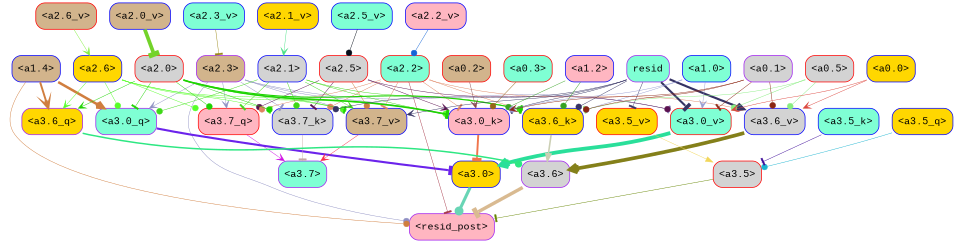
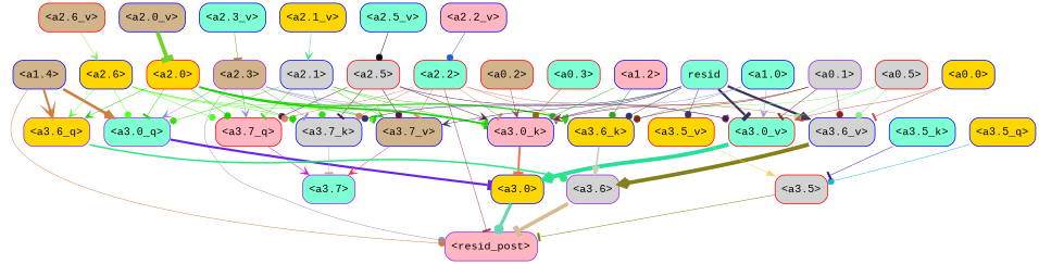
  strict digraph {
    fontname="Liberation Mono"
    splines=true
    node [color=blue fillcolor=aquamarine fontname="Liberation Mono" shape=box style="filled, rounded"]
    edge [arrowhead=dot color="#8f90c3" fontname="Liberation Mono" penwidth=0.6]
    "<a3.7>" [color=purple]
    "<resid_post>" [color=purple fillcolor=lightpink]
    "<a3.6>" [color=purple fillcolor=lightgrey]
    "<a3.5>" [color=red fillcolor=lightgrey]
    "<a3.0>" [fillcolor=gold]
    "<a2.3>" [color=purple fillcolor=tan]
    "<a3.7_q>" [color=red fillcolor=lightpink]
    "<a3.0_q>" [color=purple]
    "<a3.7_k>" [fillcolor=lightgrey]
    "<a3.0_k>" [fillcolor=lightpink]
    "<a3.7_v>" [fillcolor=tan]
    "<a3.0_v>" [color=red]
    "<a1.4>" [fillcolor=tan]
    "<a3.6_q>" [color=purple fillcolor=gold]
    "<a3.5_q>" [fillcolor=gold]
    "<a3.6_k>" [fillcolor=gold]
    "<a3.5_k>"
    "<a3.6_v>" [fillcolor=lightgrey]
    "<a3.5_v>" [color=red fillcolor=gold]
    "<a2.6>" [fillcolor=gold]
    "<a2.5>" [color=red fillcolor=lightgrey]
    "<a2.2>" [color=red]
    "<a2.1>" [fillcolor=lightgrey]
-   "<a2.0>" [color=red fillcolor=lightgrey]
+   "<a2.0>" [color=red fillcolor=gold]
    n25 [color=purple label=resid]
    "<a1.2>" [fillcolor=lightpink]
    "<a1.0>"
    "<a0.5>" [color=red fillcolor=lightgrey]
    "<a0.1>" [color=purple fillcolor=lightgrey]
    "<a0.3>" [color=red]
    "<a0.2>" [color=red fillcolor=tan]
    "<a0.0>" [fillcolor=gold]
    "<a2.6_v>" [color=red fillcolor=tan]
    "<a2.5_v>"
    "<a2.3_v>"
    "<a2.2_v>" [fillcolor=lightpink]
    "<a2.1_v>" [fillcolor=gold]
    "<a2.0_v>" [fillcolor=tan]
    "<a3.6>" -> "<resid_post>" [arrowhead=tee color="#d9ba91" penwidth=4.670643210411072]
    "<a3.5>" -> "<resid_post>" [arrowhead=tee color="#658500"]
    "<a3.0>" -> "<resid_post>" [color="#68d5b5" penwidth=4.246885180473328]
    "<a2.3>" -> "<resid_post>"
    "<a2.3>" -> "<a3.7_q>" [arrowhead=vee]
    "<a2.3>" -> "<a3.0_q>" [arrowhead=vee]
    "<a2.3>" -> "<a3.7_k>" [arrowhead=tee]
    "<a2.3>" -> "<a3.0_k>" [arrowhead=tee]
    "<a2.3>" -> "<a3.7_v>"
    "<a2.3>" -> "<a3.0_v>" [arrowhead=tee]
    "<a3.7_q>" -> "<a3.7>" [arrowhead=vee color="#cf0ee4"]
    "<a3.0_q>" -> "<a3.0>" [arrowhead=tee color="#6b23eb" penwidth=2.8638100624084473]
    "<a3.7_k>" -> "<a3.7>" [arrowhead=tee color="#c6aaa3"]
    "<a3.0_k>" -> "<a3.0>" [arrowhead=tee color="#f0754d" penwidth=2.6274144649505615]
    "<a3.7_v>" -> "<a3.7>" [arrowhead=vee color="#f92e49"]
    "<a3.0_v>" -> "<a3.0>" [arrowhead=vee color="#2adf9a" penwidth=5.188832879066467]
    "<a1.4>" -> "<resid_post>" [color="#d07e3f"]
    "<a1.4>" -> "<a3.0_q>" [arrowhead=vee color="#d07e3f" penwidth=3.477886103093624]
    "<a1.4>" -> "<a3.6_q>" [arrowhead=vee color="#d07e3f" penwidth=2.6487714648246765]
    "<a3.6_q>" -> "<a3.6>" [color="#2de782" penwidth=2.03758105635643]
    "<a3.5_q>" -> "<a3.5>" [color="#1db4d0"]
    "<a3.6_k>" -> "<a3.6>" [color="#cbcfb4" penwidth=2.174198240041733 arrowhead=""]
    "<a3.5_k>" -> "<a3.5>" [arrowhead=tee color="#3b0898"]
    "<a3.6_v>" -> "<a3.6>" [arrowhead=vee color="#84801a" penwidth=5.002329230308533]
    "<a3.5_v>" -> "<a3.5>" [color="#f2d75b" arrowhead=""]
    "<a2.6>" -> "<a3.7_q>" [color="#56fe28"]
    "<a2.6>" -> "<a3.0_q>" [color="#56fe28"]
    "<a2.6>" -> "<a3.7_k>" [arrowhead=tee color="#56fe28"]
    "<a2.6>" -> "<a3.0_k>" [color="#56fe28"]
    "<a2.6>" -> "<a3.7_v>" [color="#56fe28"]
    "<a2.6>" -> "<a3.6_q>" [arrowhead=vee color="#56fe28"]
    "<a2.5>" -> "<a3.7_q>" [color="#5a1150"]
    "<a2.5>" -> "<a3.7_k>" [arrowhead=tee color="#5a1150"]
    "<a2.5>" -> "<a3.0_k>" [arrowhead=vee color="#5a1150"]
-   "<a2.5>" -> "<a3.7_v>" [color="#d07e3f"]
+   "<a2.5>" -> "<a3.7_v>" [color="#5a1150"]
    "<a2.5>" -> "<a3.0_v>" [color="#5a1150"]
    "<a2.2>" -> "<resid_post>" [arrowhead=tee color="#a63648"]
    "<a2.2>" -> "<a3.7_q>" [color="#de8462"]
    "<a2.2>" -> "<a3.7_k>" [color="#de8462"]
    "<a2.2>" -> "<a3.0_k>" [arrowhead=tee color="#de8462"]
    "<a2.2>" -> "<a3.7_v>" [arrowhead=tee color="#de8462"]
    "<a2.2>" -> "<a3.6_k>" [arrowhead=tee color="#de8462"]
    "<a2.2>" -> "<a3.6_v>" [arrowhead=vee color="#de8462"]
    "<a2.1>" -> "<a3.7_q>" [arrowhead=tee color="#3ed817"]
    "<a2.1>" -> "<a3.0_q>" [color="#3ed817"]
    "<a2.1>" -> "<a3.7_k>" [color="#3ed817"]
    "<a2.1>" -> "<a3.0_k>" [arrowhead=tee color="#3ed817"]
    "<a2.1>" -> "<a3.7_v>" [arrowhead=vee color="#3ed817"]
    "<a2.1>" -> "<a3.6_k>" [color="#3ed817"]
    "<a2.0>" -> "<a3.7_q>" [color="#1ed302"]
    "<a2.0>" -> "<a3.0_q>" [arrowhead=tee color="#1ed302"]
    "<a2.0>" -> "<a3.7_k>" [color="#1ed302"]
    "<a2.0>" -> "<a3.0_k>" [arrowhead=tee color="#1ed302" penwidth=2.23091459274292]
    "<a2.0>" -> "<a3.7_v>" [arrowhead=tee color="#1ed302"]
    "<a2.0>" -> "<a3.6_q>" [arrowhead=vee color="#1ed302"]
    "<a2.0>" -> "<a3.6_k>" [arrowhead=tee color="#1ed302" penwidth=1.5417278409004211]
    n25 -> "<a3.7_k>" [color="#363364"]
    n25 -> "<a3.0_k>" [arrowhead=tee color="#363364"]
    n25 -> "<a3.7_v>" [arrowhead=vee color="#363364"]
    n25 -> "<a3.0_v>" [arrowhead=tee color="#363364" penwidth=2.8577730655670166]
    n25 -> "<a3.6_k>" [color="#363364"]
    n25 -> "<a3.6_v>" [arrowhead=vee color="#363364" penwidth=2.9511587619781494]
-   n25 -> "<a3.5_v>" [arrowhead=tee color="#363364"]
+   n25 -> "<a3.5_v>" [color="#363364"]
    "<a1.2>" -> "<a3.0_k>" [color="#36a222"]
    "<a1.2>" -> "<a3.6_k>" [color="#36a222"]
    "<a1.0>" -> "<a3.0_k>" [color="#979cd2"]
    "<a1.0>" -> "<a3.0_v>" [arrowhead=vee color="#979cd2"]
    "<a1.0>" -> "<a3.6_k>" [color="#979cd2"]
    "<a0.5>" -> "<a3.0_v>" [color="#88ed80" penwidth=0.6446345448493958]
    "<a0.5>" -> "<a3.6_k>" [arrowhead=tee color="#88ed80"]
    "<a0.5>" -> "<a3.6_v>" [color="#88ed80"]
    "<a0.1>" -> "<a3.0_k>" [arrowhead=vee color="#8b2512"]
    "<a0.1>" -> "<a3.0_v>" [arrowhead=tee color="#8b2512"]
    "<a0.1>" -> "<a3.6_k>" [color="#8b2512"]
    "<a0.1>" -> "<a3.6_v>" [color="#8b2512"]
    "<a0.3>" -> "<a3.0_k>" [color="#976417"]
    "<a0.2>" -> "<a3.0_k>" [arrowhead=vee color="#88464c"]
    "<a0.0>" -> "<a3.0_v>" [arrowhead=vee color="#dc463e"]
-   "<a0.0>" -> "<a3.6_v>" [arrowhead=vee color="#dc463e"]
+   "<a0.0>" -> "<a3.6_v>" [arrowhead=tee color="#dc463e"]
    "<a2.6_v>" -> "<a2.6>" [arrowhead=vee color="#83f03d"]
    "<a2.5_v>" -> "<a2.5>" [color="#050c19"]
    "<a2.3_v>" -> "<a2.3>" [arrowhead=tee color="#998714"]
    "<a2.2_v>" -> "<a2.2>" [color="#1565d7"]
    "<a2.1_v>" -> "<a2.1>" [arrowhead=vee color="#49e186"]
    "<a2.0_v>" -> "<a2.0>" [arrowhead=tee color="#73d32a" penwidth=5.070239782333374]
  }
